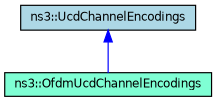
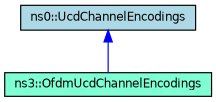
  digraph {
    node [color=black fontname=Helvetica fontsize=10 shape=record style=filled]
    n1 [fillcolor=aquamarine fontcolor=black height=0.2 label="ns3::OfdmUcdChannelEncodings" width=0.4]
-   n2 [fillcolor=lightblue height=0.2 label="ns3::UcdChannelEncodings" width=0.4]
+   n2 [fillcolor=lightblue height=0.2 label="ns0::UcdChannelEncodings" width=0.4]
    n2 -> n1 [color=blue dir=back fontname=Helvetica fontsize=10 labelfontname=Helvetica labelfontsize=10 style=solid]
  }
